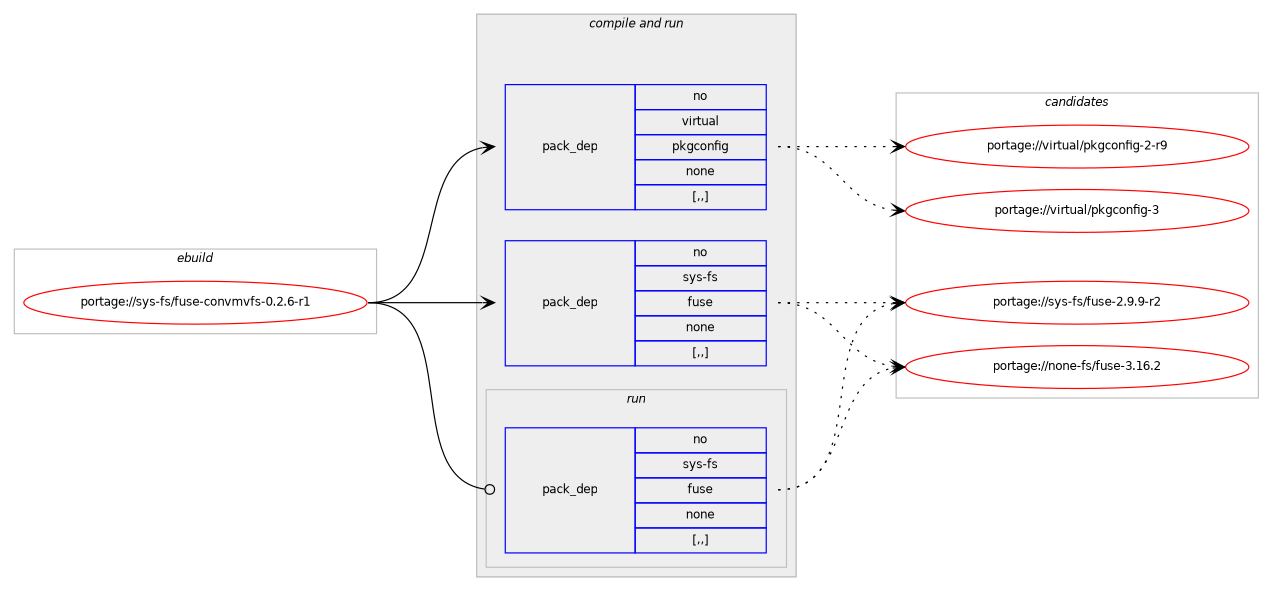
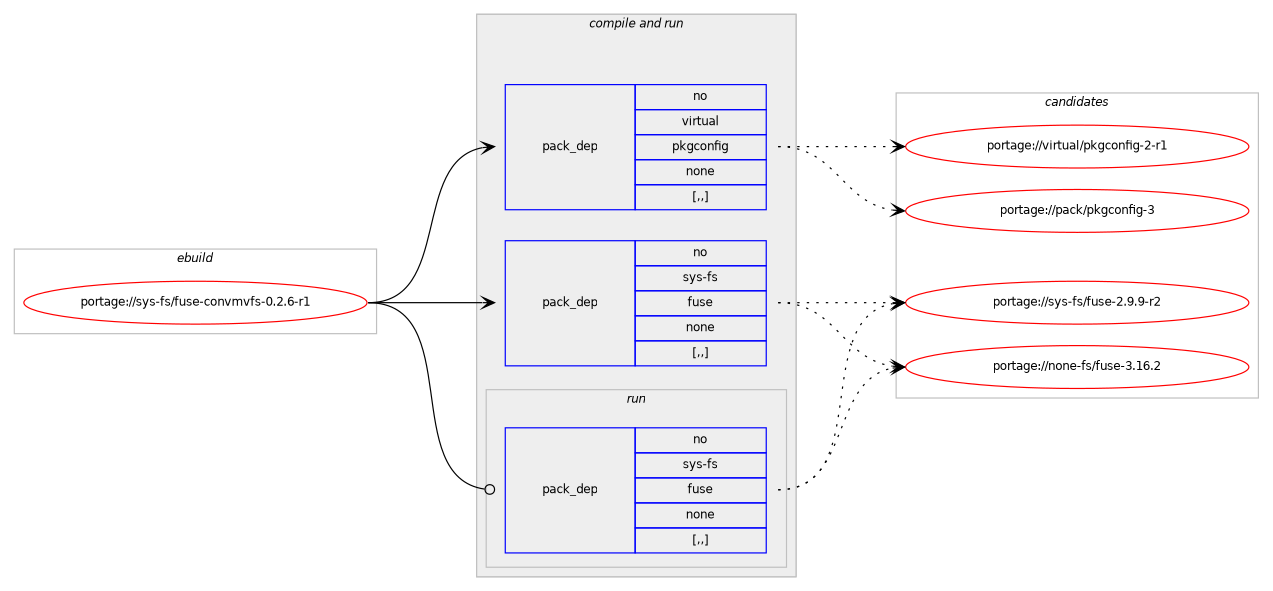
  digraph {
    compound=true
    concentrate=true
    fontname=Helvetica
    fontsize=10
    newrank=true
    rankdir=LR
    ranksep=1.5
    node [color=red fontname=Helvetica fontsize=10]
    edge [arrowhead=vee headport=w style=dotted tailport=e weight=100]
    n1 [label="portage://sys-fs/fuse-convmvfs-0.2.6-r1" width=4]
    n2 [color=blue label=<<TABLE BORDER="0" CELLBORDER="1" CELLSPACING="0" CELLPADDING="4" WIDTH="220"><TR><TD ROWSPAN="6" CELLPADDING="30">pack_dep</TD></TR><TR><TD WIDTH="110">no</TD></TR><TR><TD>sys-fs</TD></TR><TR><TD>fuse</TD></TR><TR><TD>none</TD></TR><TR><TD>[,,]</TD></TR></TABLE>> shape=none]
    n3 [color=blue label=<<TABLE BORDER="0" CELLBORDER="1" CELLSPACING="0" CELLPADDING="4" WIDTH="220"><TR><TD ROWSPAN="6" CELLPADDING="30">pack_dep</TD></TR><TR><TD WIDTH="110">no</TD></TR><TR><TD>virtual</TD></TR><TR><TD>pkgconfig</TD></TR><TR><TD>none</TD></TR><TR><TD>[,,]</TD></TR></TABLE>> shape=none]
    n4 [color=blue label=<<TABLE BORDER="0" CELLBORDER="1" CELLSPACING="0" CELLPADDING="4" WIDTH="220"><TR><TD ROWSPAN="6" CELLPADDING="30">pack_dep</TD></TR><TR><TD WIDTH="110">no</TD></TR><TR><TD>sys-fs</TD></TR><TR><TD>fuse</TD></TR><TR><TD>none</TD></TR><TR><TD>[,,]</TD></TR></TABLE>> shape=none]
    n5 [label="portage://sys-fs/fuse-2.9.9-r2" width=4]
    n6 [label="portage://none-fs/fuse-3.16.2" width=4]
-   n7 [label="portage://virtual/pkgconfig-2-r9" width=4]
-   n8 [label="portage://virtual/pkgconfig-3" width=4]
+   n7 [label="portage://virtual/pkgconfig-2-r1" width=4]
+   n8 [label="portage://pack/pkgconfig-3" width=4]
    subgraph cluster_1 {
      color=gray
      label=<<i>ebuild</i>>
      rank=same
      n1
    }
    subgraph cluster_2 {
      color=gray
      label=<<i>dependencies</i>>
      subgraph cluster_3 {
        color=gray
        fillcolor="#eeeeee"
        label=<<i>compile</i>>
        style=filled
        subgraph sub_4 {
          color=gray
          fillcolor="#eeeeee"
          label=<<i>compile</i>>
          style=filled
          n2
        }
        subgraph sub_5 {
          color=gray
          fillcolor="#eeeeee"
          label=<<i>compile</i>>
          style=filled
          n3
        }
      }
      subgraph cluster_6 {
        color=gray
        fillcolor="#eeeeee"
        label=<<i>compile and run</i>>
        style=filled
      }
      subgraph cluster_7 {
        color=gray
        fillcolor="#eeeeee"
        label=<<i>run</i>>
        style=filled
        subgraph sub_8 {
          color=gray
          fillcolor="#eeeeee"
          label=<<i>run</i>>
          style=filled
          n4
        }
      }
    }
    subgraph cluster_9 {
      color=gray
      label=<<i>candidates</i>>
      rank=same
      subgraph sub_10 {
        color=black
        label=<<i>candidates</i>>
        nodesep=1
        rank=same
        n5
        n6
      }
      subgraph sub_11 {
        color=black
        label=<<i>candidates</i>>
        nodesep=1
        rank=same
        n7
        n8
      }
      subgraph sub_12 {
        color=black
        label=<<i>candidates</i>>
        nodesep=1
        rank=same
        n5
        n6
      }
    }
    n1 -> n2 [style=solid weight=20]
    n1 -> n3 [style=solid weight=20]
    n1 -> n4 [arrowhead=odot style=solid weight=20]
    n2 -> n5
    n2 -> n6
    n3 -> n7
    n3 -> n8
    n4 -> n5
    n4 -> n6
  }
